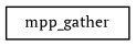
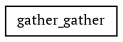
  digraph {
    rankdir=LR
    fontname="PT Serif"
-   n1 [color=black fillcolor=white fontname="PT Serif" fontsize=10 height=0.2 label=mpp_gather shape=record style=filled width=0.4]
+   n1 [color=black fillcolor=white fontname="PT Serif" fontsize=10 height=0.2 label=gather_gather shape=record style=filled width=0.4]
  }
